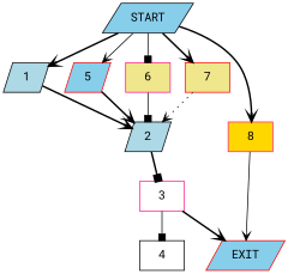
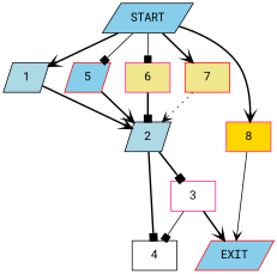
  digraph {
    fontname="Roboto Mono"
    node [color=black fillcolor=skyblue fontname="Roboto Mono" shape=parallelogram style=filled]
    edge [arrowhead=vee fontname="Roboto Mono" style=bold]
    n1 [label=START]
    1 [fillcolor=lightblue]
    5 [color=red]
    6 [color=deeppink fillcolor=khaki shape=box]
    7 [color=red fillcolor=khaki shape=box]
    8 [color=deeppink fillcolor=gold shape=box]
    2 [fillcolor=lightblue]
    n8 [color=red label=EXIT]
    3 [color=deeppink fillcolor=white shape=box]
    4 [fillcolor=white shape=box]
    n1 -> 1
-   n1 -> 5 [style=solid]
+   n1 -> 5 [arrowhead=box style=solid]
    n1 -> 6 [arrowhead=box style=solid]
    n1 -> 7
    n1 -> 8
    1 -> 2
    5 -> 2
-   6 -> 2 [arrowhead=box style=solid]
+   6 -> 2 [arrowhead=box]
    7 -> 2 [style=dotted]
    8 -> n8 [style=solid]
    2 -> 3 [arrowhead=box]
+   2 -> 4 [arrowhead=box]
    3 -> n8
    3 -> 4 [arrowhead=box style=solid]
  }
